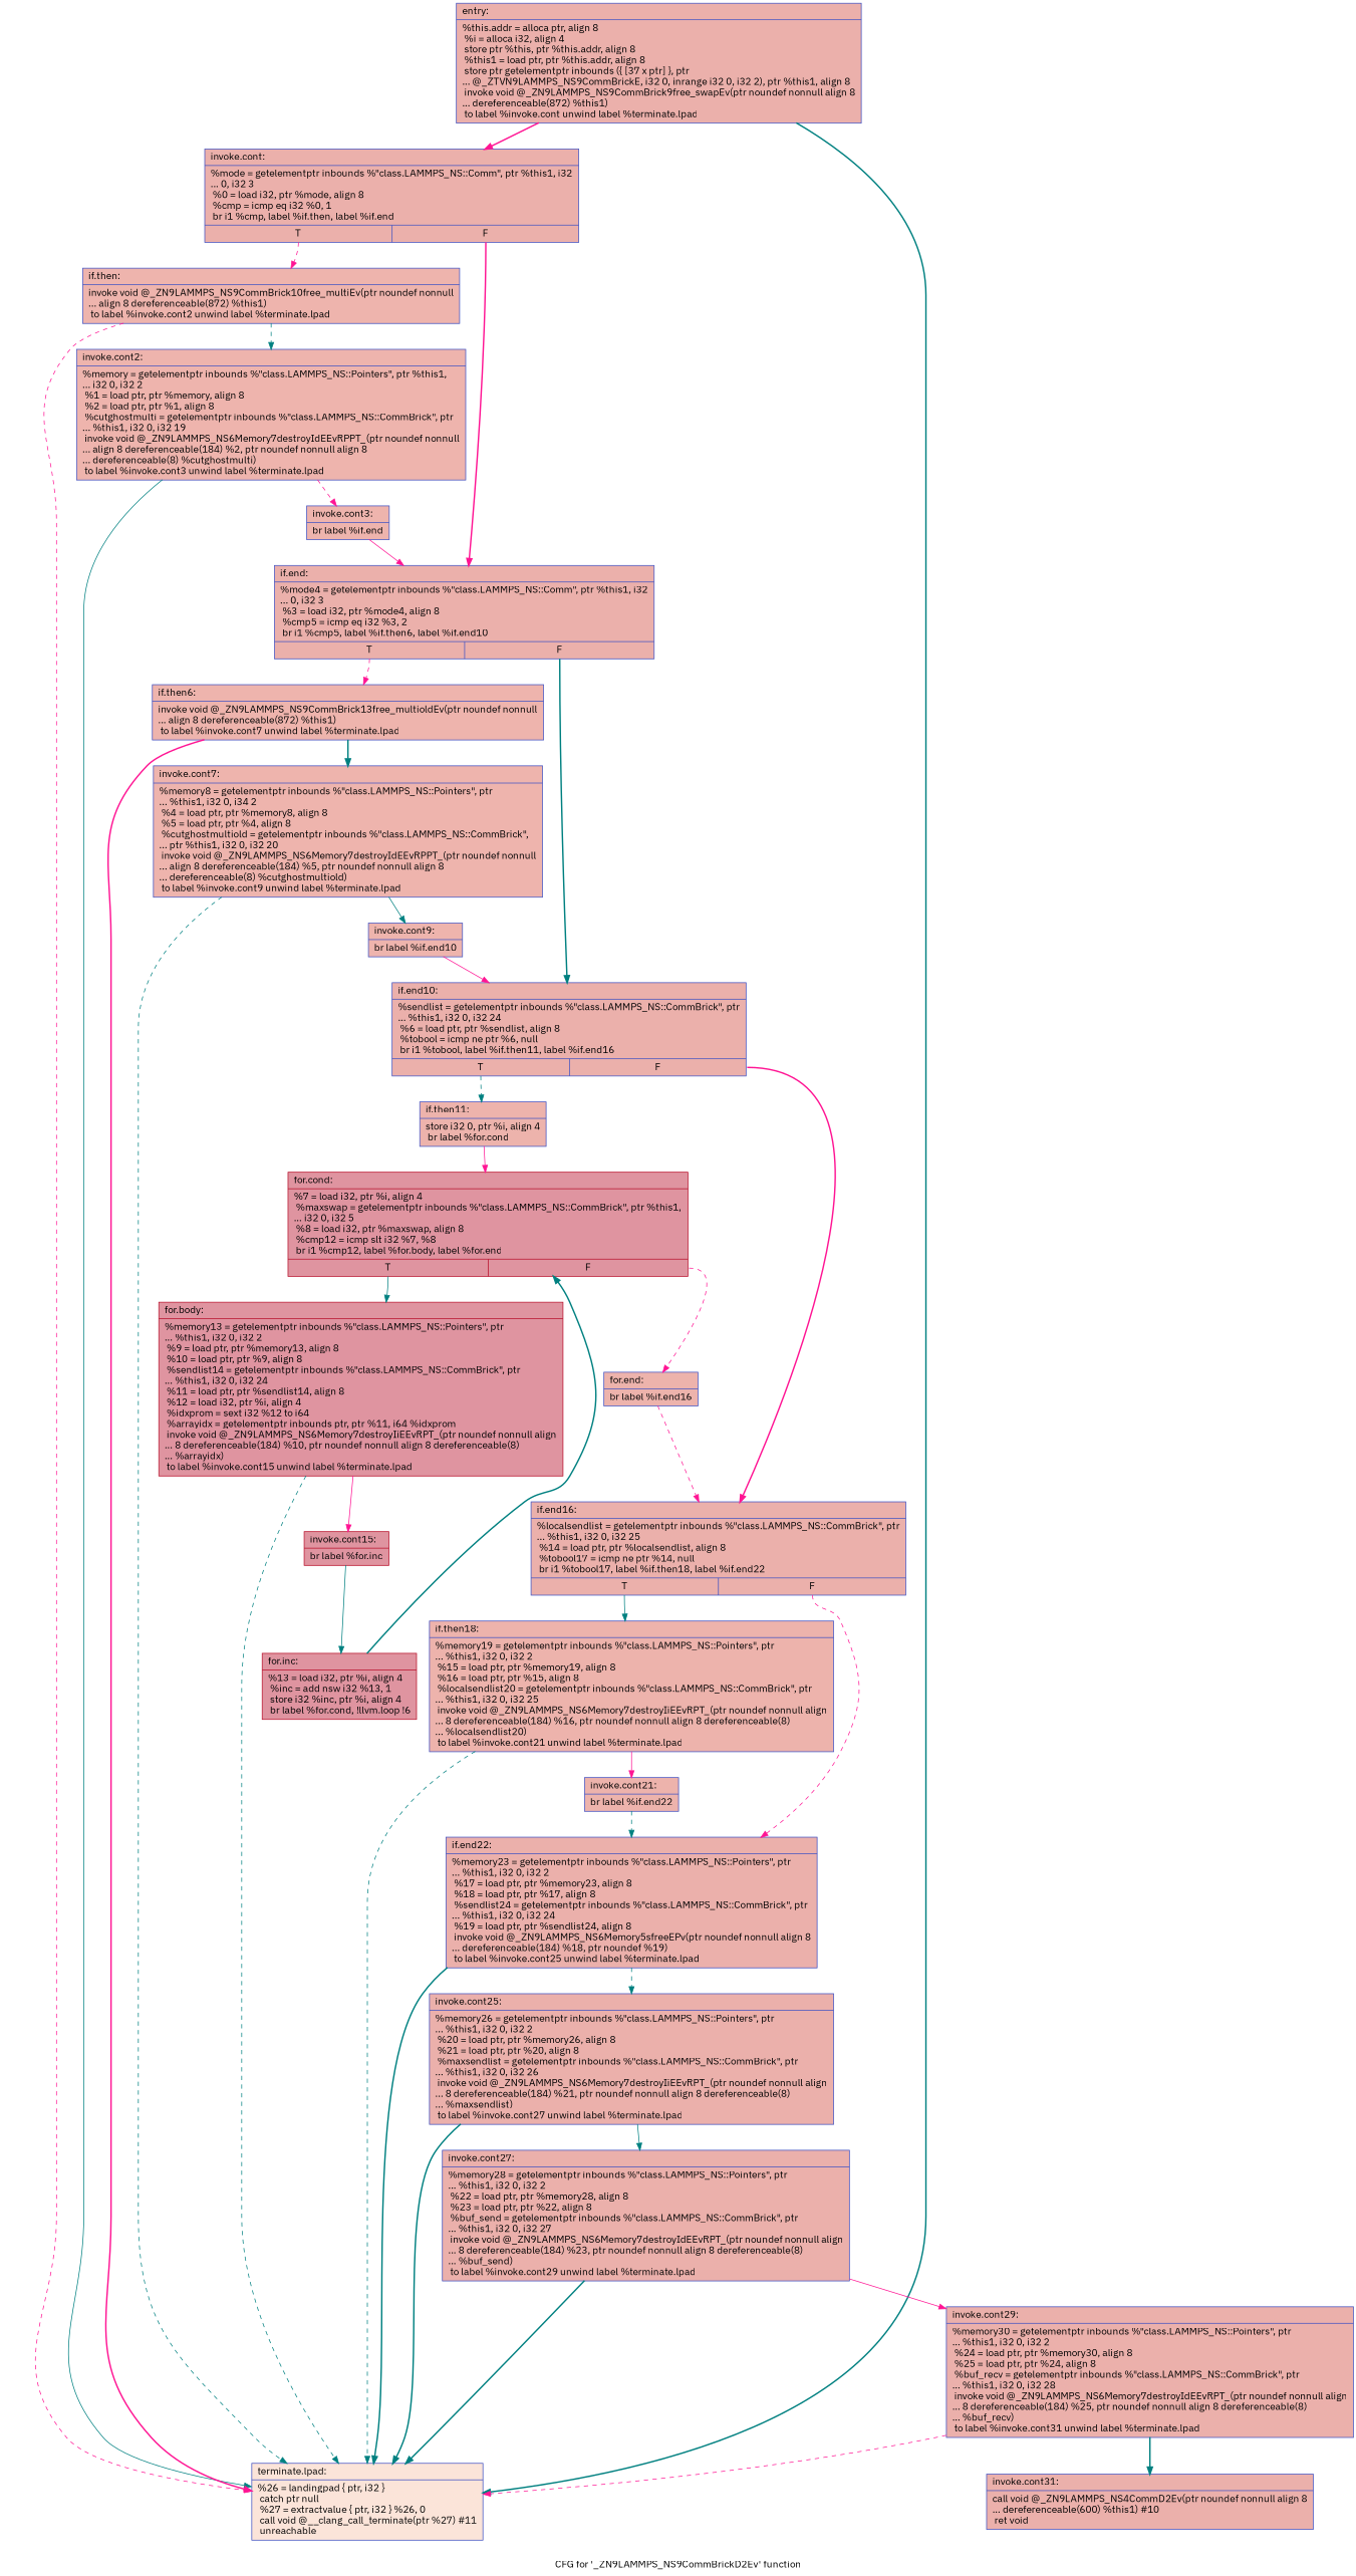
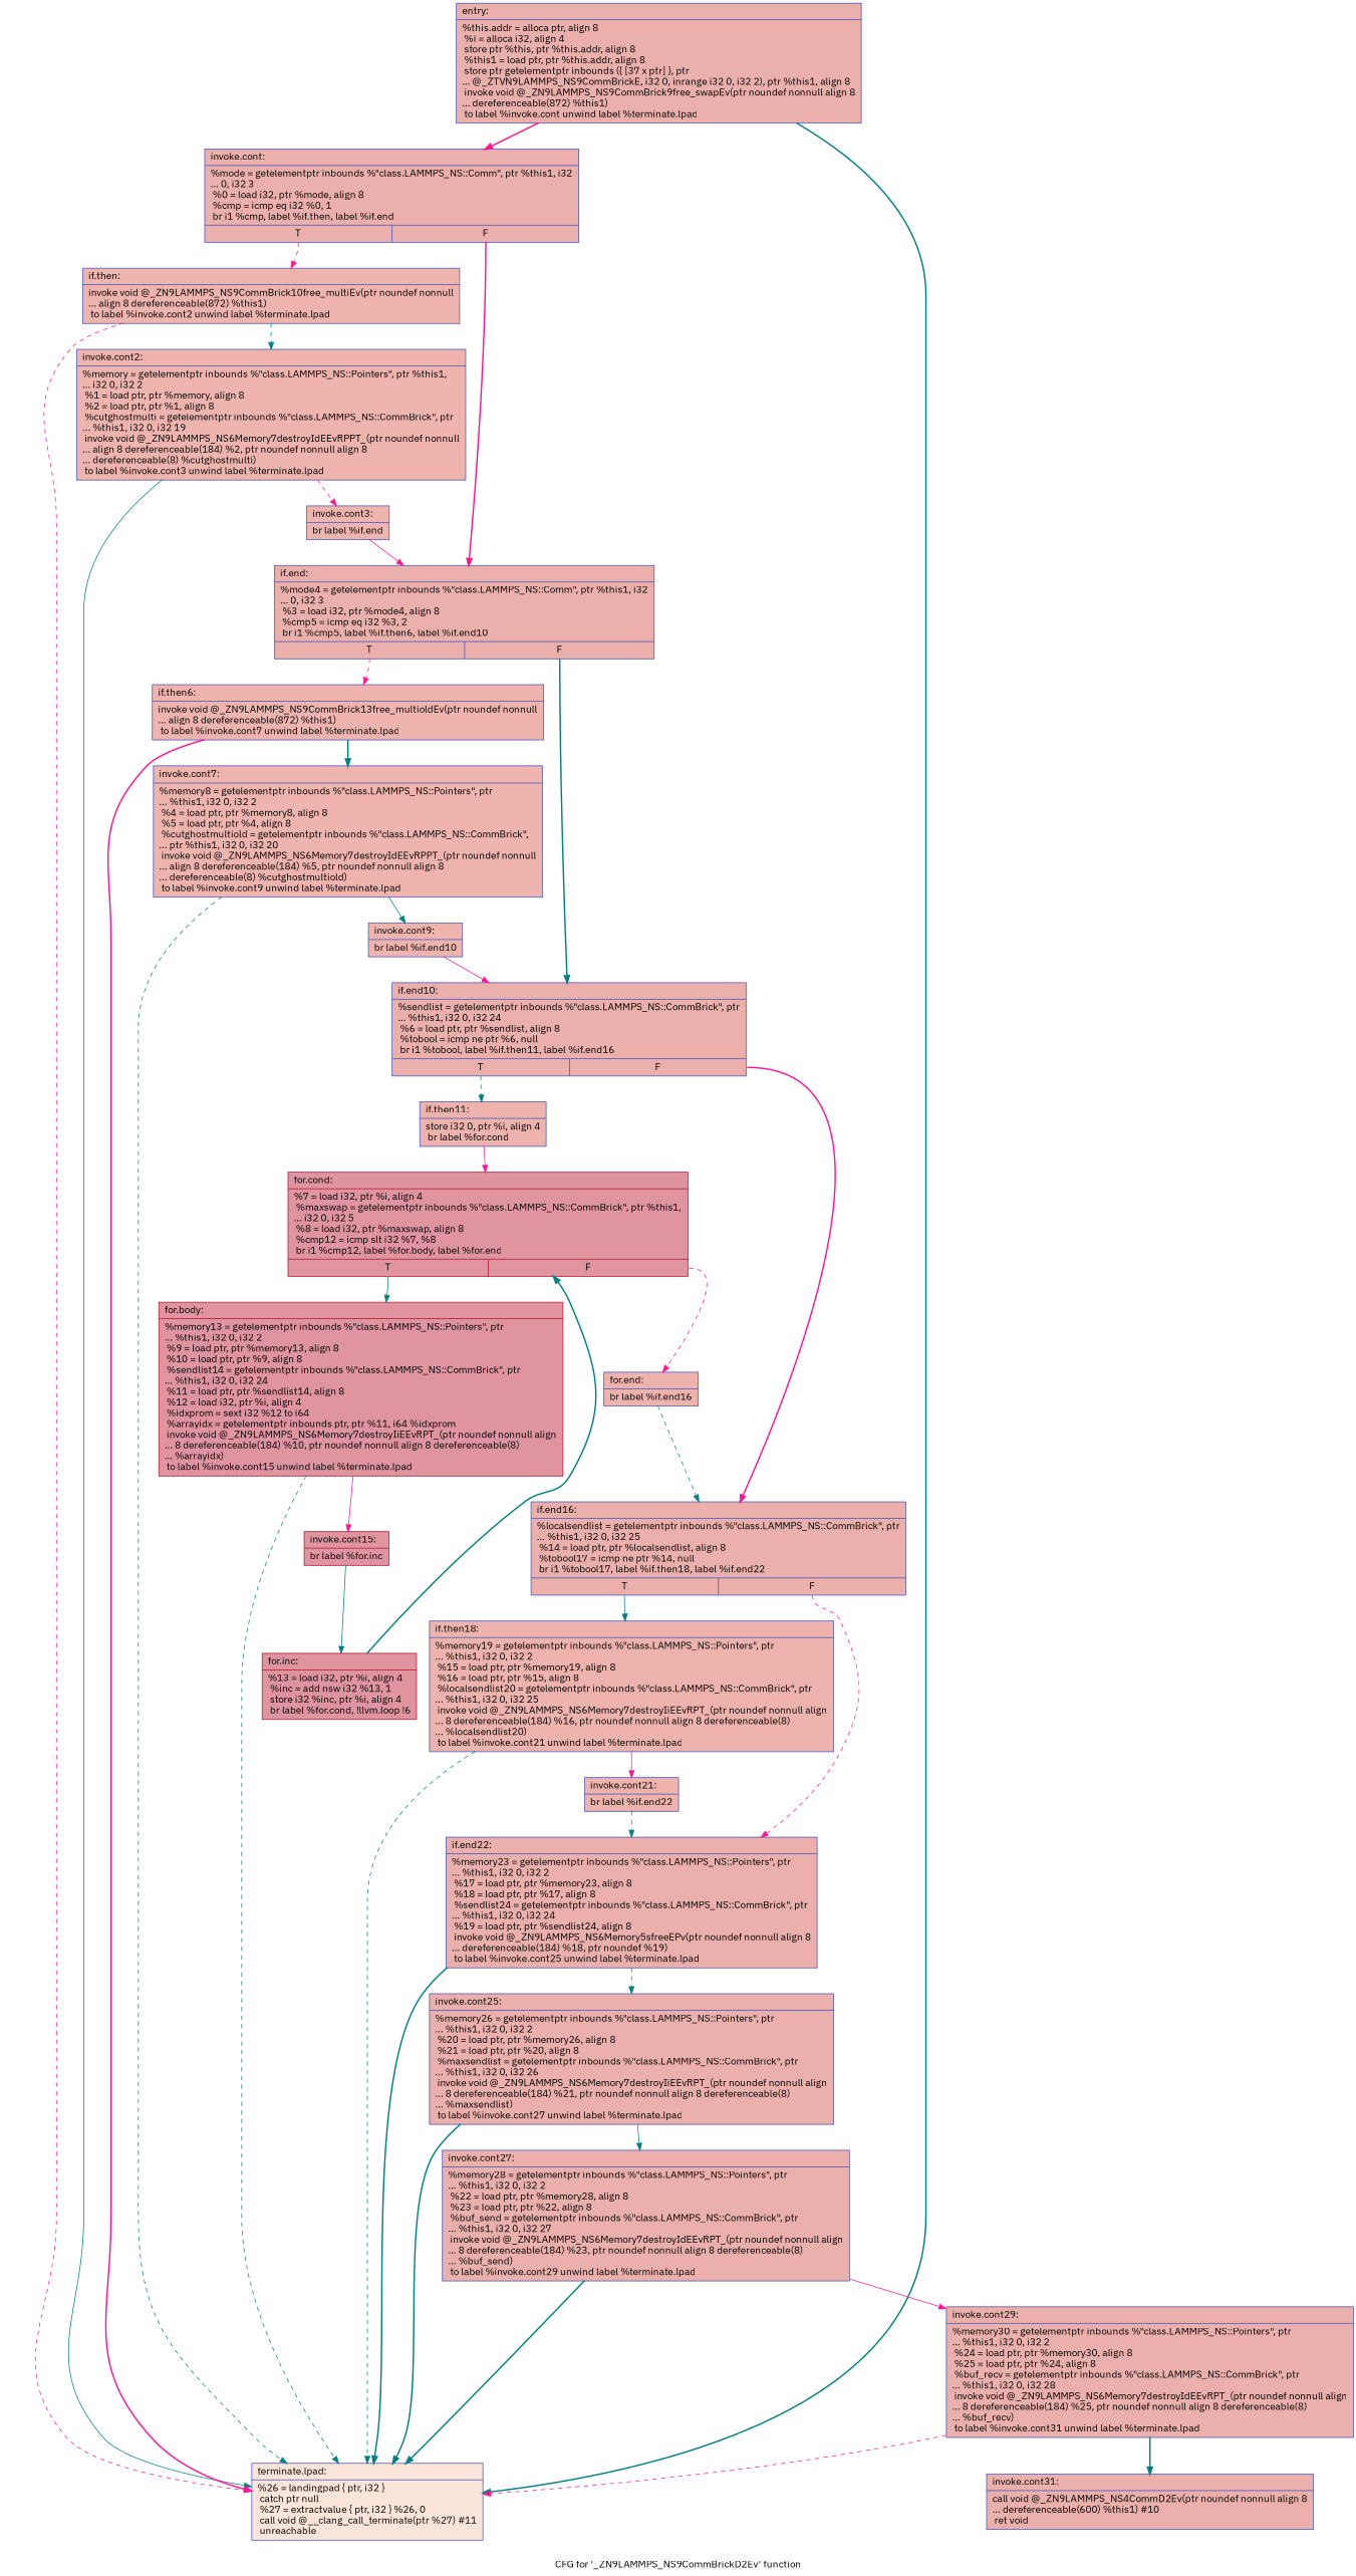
  digraph {
    fontname="IBM Plex Sans"
    label="CFG for '_ZN9LAMMPS_NS9CommBrickD2Ev' function"
    node [color="#3d50c3ff" fillcolor="#d24b4070" fontname="IBM Plex Sans" shape=record style=filled]
    edge [color=teal fontname="IBM Plex Sans" style=dashed]
    n1 [label="{entry:\l|  %this.addr = alloca ptr, align 8\l  %i = alloca i32, align 4\l  store ptr %this, ptr %this.addr, align 8\l  %this1 = load ptr, ptr %this.addr, align 8\l  store ptr getelementptr inbounds (\{ [37 x ptr] \}, ptr\l... @_ZTVN9LAMMPS_NS9CommBrickE, i32 0, inrange i32 0, i32 2), ptr %this1, align 8\l  invoke void @_ZN9LAMMPS_NS9CommBrick9free_swapEv(ptr noundef nonnull align 8\l... dereferenceable(872) %this1)\l          to label %invoke.cont unwind label %terminate.lpad\l}"]
    n2 [label="{invoke.cont:\l|  %mode = getelementptr inbounds %\"class.LAMMPS_NS::Comm\", ptr %this1, i32\l... 0, i32 3\l  %0 = load i32, ptr %mode, align 8\l  %cmp = icmp eq i32 %0, 1\l  br i1 %cmp, label %if.then, label %if.end\l|{<s0>T|<s1>F}}"]
    n3 [fillcolor="#f5c1a970" label="{terminate.lpad:\l|  %26 = landingpad \{ ptr, i32 \}\l          catch ptr null\l  %27 = extractvalue \{ ptr, i32 \} %26, 0\l  call void @__clang_call_terminate(ptr %27) #11\l  unreachable\l}"]
    n4 [fillcolor="#d8564670" label="{if.then:\l|  invoke void @_ZN9LAMMPS_NS9CommBrick10free_multiEv(ptr noundef nonnull\l... align 8 dereferenceable(872) %this1)\l          to label %invoke.cont2 unwind label %terminate.lpad\l}"]
    n5 [label="{if.end:\l|  %mode4 = getelementptr inbounds %\"class.LAMMPS_NS::Comm\", ptr %this1, i32\l... 0, i32 3\l  %3 = load i32, ptr %mode4, align 8\l  %cmp5 = icmp eq i32 %3, 2\l  br i1 %cmp5, label %if.then6, label %if.end10\l|{<s0>T|<s1>F}}"]
    n6 [fillcolor="#d8564670" label="{invoke.cont2:\l|  %memory = getelementptr inbounds %\"class.LAMMPS_NS::Pointers\", ptr %this1,\l... i32 0, i32 2\l  %1 = load ptr, ptr %memory, align 8\l  %2 = load ptr, ptr %1, align 8\l  %cutghostmulti = getelementptr inbounds %\"class.LAMMPS_NS::CommBrick\", ptr\l... %this1, i32 0, i32 19\l  invoke void @_ZN9LAMMPS_NS6Memory7destroyIdEEvRPPT_(ptr noundef nonnull\l... align 8 dereferenceable(184) %2, ptr noundef nonnull align 8\l... dereferenceable(8) %cutghostmulti)\l          to label %invoke.cont3 unwind label %terminate.lpad\l}"]
    n7 [fillcolor="#d8564670" label="{if.then6:\l|  invoke void @_ZN9LAMMPS_NS9CommBrick13free_multioldEv(ptr noundef nonnull\l... align 8 dereferenceable(872) %this1)\l          to label %invoke.cont7 unwind label %terminate.lpad\l}"]
    n8 [label="{if.end10:\l|  %sendlist = getelementptr inbounds %\"class.LAMMPS_NS::CommBrick\", ptr\l... %this1, i32 0, i32 24\l  %6 = load ptr, ptr %sendlist, align 8\l  %tobool = icmp ne ptr %6, null\l  br i1 %tobool, label %if.then11, label %if.end16\l|{<s0>T|<s1>F}}"]
    n9 [fillcolor="#d8564670" label="{invoke.cont3:\l|  br label %if.end\l}"]
-   n10 [fillcolor="#d8564670" label="{invoke.cont7:\l|  %memory8 = getelementptr inbounds %\"class.LAMMPS_NS::Pointers\", ptr\l... %this1, i32 0, i34 2\l  %4 = load ptr, ptr %memory8, align 8\l  %5 = load ptr, ptr %4, align 8\l  %cutghostmultiold = getelementptr inbounds %\"class.LAMMPS_NS::CommBrick\",\l... ptr %this1, i32 0, i32 20\l  invoke void @_ZN9LAMMPS_NS6Memory7destroyIdEEvRPPT_(ptr noundef nonnull\l... align 8 dereferenceable(184) %5, ptr noundef nonnull align 8\l... dereferenceable(8) %cutghostmultiold)\l          to label %invoke.cont9 unwind label %terminate.lpad\l}"]
+   n10 [fillcolor="#d8564670" label="{invoke.cont7:\l|  %memory8 = getelementptr inbounds %\"class.LAMMPS_NS::Pointers\", ptr\l... %this1, i32 0, i32 2\l  %4 = load ptr, ptr %memory8, align 8\l  %5 = load ptr, ptr %4, align 8\l  %cutghostmultiold = getelementptr inbounds %\"class.LAMMPS_NS::CommBrick\",\l... ptr %this1, i32 0, i32 20\l  invoke void @_ZN9LAMMPS_NS6Memory7destroyIdEEvRPPT_(ptr noundef nonnull\l... align 8 dereferenceable(184) %5, ptr noundef nonnull align 8\l... dereferenceable(8) %cutghostmultiold)\l          to label %invoke.cont9 unwind label %terminate.lpad\l}"]
    n11 [fillcolor="#d6524470" label="{if.then11:\l|  store i32 0, ptr %i, align 4\l  br label %for.cond\l}"]
    n12 [label="{if.end16:\l|  %localsendlist = getelementptr inbounds %\"class.LAMMPS_NS::CommBrick\", ptr\l... %this1, i32 0, i32 25\l  %14 = load ptr, ptr %localsendlist, align 8\l  %tobool17 = icmp ne ptr %14, null\l  br i1 %tobool17, label %if.then18, label %if.end22\l|{<s0>T|<s1>F}}"]
    n13 [fillcolor="#d8564670" label="{invoke.cont9:\l|  br label %if.end10\l}"]
    n14 [color="#b70d28ff" fillcolor="#b70d2870" label="{for.cond:\l|  %7 = load i32, ptr %i, align 4\l  %maxswap = getelementptr inbounds %\"class.LAMMPS_NS::CommBrick\", ptr %this1,\l... i32 0, i32 5\l  %8 = load i32, ptr %maxswap, align 8\l  %cmp12 = icmp slt i32 %7, %8\l  br i1 %cmp12, label %for.body, label %for.end\l|{<s0>T|<s1>F}}"]
    n15 [fillcolor="#d6524470" label="{if.then18:\l|  %memory19 = getelementptr inbounds %\"class.LAMMPS_NS::Pointers\", ptr\l... %this1, i32 0, i32 2\l  %15 = load ptr, ptr %memory19, align 8\l  %16 = load ptr, ptr %15, align 8\l  %localsendlist20 = getelementptr inbounds %\"class.LAMMPS_NS::CommBrick\", ptr\l... %this1, i32 0, i32 25\l  invoke void @_ZN9LAMMPS_NS6Memory7destroyIiEEvRPT_(ptr noundef nonnull align\l... 8 dereferenceable(184) %16, ptr noundef nonnull align 8 dereferenceable(8)\l... %localsendlist20)\l          to label %invoke.cont21 unwind label %terminate.lpad\l}"]
    n16 [label="{if.end22:\l|  %memory23 = getelementptr inbounds %\"class.LAMMPS_NS::Pointers\", ptr\l... %this1, i32 0, i32 2\l  %17 = load ptr, ptr %memory23, align 8\l  %18 = load ptr, ptr %17, align 8\l  %sendlist24 = getelementptr inbounds %\"class.LAMMPS_NS::CommBrick\", ptr\l... %this1, i32 0, i32 24\l  %19 = load ptr, ptr %sendlist24, align 8\l  invoke void @_ZN9LAMMPS_NS6Memory5sfreeEPv(ptr noundef nonnull align 8\l... dereferenceable(184) %18, ptr noundef %19)\l          to label %invoke.cont25 unwind label %terminate.lpad\l}"]
    n17 [color="#b70d28ff" fillcolor="#b70d2870" label="{for.body:\l|  %memory13 = getelementptr inbounds %\"class.LAMMPS_NS::Pointers\", ptr\l... %this1, i32 0, i32 2\l  %9 = load ptr, ptr %memory13, align 8\l  %10 = load ptr, ptr %9, align 8\l  %sendlist14 = getelementptr inbounds %\"class.LAMMPS_NS::CommBrick\", ptr\l... %this1, i32 0, i32 24\l  %11 = load ptr, ptr %sendlist14, align 8\l  %12 = load i32, ptr %i, align 4\l  %idxprom = sext i32 %12 to i64\l  %arrayidx = getelementptr inbounds ptr, ptr %11, i64 %idxprom\l  invoke void @_ZN9LAMMPS_NS6Memory7destroyIiEEvRPT_(ptr noundef nonnull align\l... 8 dereferenceable(184) %10, ptr noundef nonnull align 8 dereferenceable(8)\l... %arrayidx)\l          to label %invoke.cont15 unwind label %terminate.lpad\l}"]
    n18 [fillcolor="#d6524470" label="{for.end:\l|  br label %if.end16\l}"]
    n19 [fillcolor="#d6524470" label="{invoke.cont21:\l|  br label %if.end22\l}"]
    n20 [label="{invoke.cont25:\l|  %memory26 = getelementptr inbounds %\"class.LAMMPS_NS::Pointers\", ptr\l... %this1, i32 0, i32 2\l  %20 = load ptr, ptr %memory26, align 8\l  %21 = load ptr, ptr %20, align 8\l  %maxsendlist = getelementptr inbounds %\"class.LAMMPS_NS::CommBrick\", ptr\l... %this1, i32 0, i32 26\l  invoke void @_ZN9LAMMPS_NS6Memory7destroyIiEEvRPT_(ptr noundef nonnull align\l... 8 dereferenceable(184) %21, ptr noundef nonnull align 8 dereferenceable(8)\l... %maxsendlist)\l          to label %invoke.cont27 unwind label %terminate.lpad\l}"]
    n21 [color="#b70d28ff" fillcolor="#b70d2870" label="{invoke.cont15:\l|  br label %for.inc\l}"]
    n22 [color="#b70d28ff" fillcolor="#b70d2870" label="{for.inc:\l|  %13 = load i32, ptr %i, align 4\l  %inc = add nsw i32 %13, 1\l  store i32 %inc, ptr %i, align 4\l  br label %for.cond, !llvm.loop !6\l}"]
    n23 [label="{invoke.cont27:\l|  %memory28 = getelementptr inbounds %\"class.LAMMPS_NS::Pointers\", ptr\l... %this1, i32 0, i32 2\l  %22 = load ptr, ptr %memory28, align 8\l  %23 = load ptr, ptr %22, align 8\l  %buf_send = getelementptr inbounds %\"class.LAMMPS_NS::CommBrick\", ptr\l... %this1, i32 0, i32 27\l  invoke void @_ZN9LAMMPS_NS6Memory7destroyIdEEvRPT_(ptr noundef nonnull align\l... 8 dereferenceable(184) %23, ptr noundef nonnull align 8 dereferenceable(8)\l... %buf_send)\l          to label %invoke.cont29 unwind label %terminate.lpad\l}"]
    n24 [label="{invoke.cont29:\l|  %memory30 = getelementptr inbounds %\"class.LAMMPS_NS::Pointers\", ptr\l... %this1, i32 0, i32 2\l  %24 = load ptr, ptr %memory30, align 8\l  %25 = load ptr, ptr %24, align 8\l  %buf_recv = getelementptr inbounds %\"class.LAMMPS_NS::CommBrick\", ptr\l... %this1, i32 0, i32 28\l  invoke void @_ZN9LAMMPS_NS6Memory7destroyIdEEvRPT_(ptr noundef nonnull align\l... 8 dereferenceable(184) %25, ptr noundef nonnull align 8 dereferenceable(8)\l... %buf_recv)\l          to label %invoke.cont31 unwind label %terminate.lpad\l}"]
    n25 [label="{invoke.cont31:\l|  call void @_ZN9LAMMPS_NS4CommD2Ev(ptr noundef nonnull align 8\l... dereferenceable(600) %this1) #10\l  ret void\l}"]
    n1 -> n2 [color=deeppink style=bold]
    n1 -> n3 [style=bold]
    n2 -> n4 [color=deeppink tailport=s0]
    n2 -> n5 [color=deeppink style=bold tailport=s1]
    n4 -> n3 [color=deeppink]
    n4 -> n6
    n5 -> n7 [color=deeppink tailport=s0]
    n5 -> n8 [style=bold tailport=s1]
    n6 -> n3 [style=solid]
    n6 -> n9 [color=deeppink]
    n7 -> n3 [color=deeppink style=bold]
    n7 -> n10 [style=bold]
    n8 -> n11 [tailport=s0]
    n8 -> n12 [color=deeppink style=bold tailport=s1]
    n9 -> n5 [color=deeppink style=solid]
    n10 -> n3
    n10 -> n13 [style=solid]
    n11 -> n14 [color=deeppink style=solid]
    n12 -> n15 [style=solid tailport=s0]
    n12 -> n16 [color=deeppink tailport=s1]
    n13 -> n8 [color=deeppink style=solid]
    n14 -> n17 [style=solid tailport=s0]
    n14 -> n18 [color=deeppink tailport=s1]
    n15 -> n3
    n15 -> n19 [color=deeppink style=solid]
    n16 -> n3 [style=bold]
    n16 -> n20
    n17 -> n3
    n17 -> n21 [color=deeppink style=solid]
-   n18 -> n12 [color=deeppink]
+   n18 -> n12
    n19 -> n16
    n20 -> n3 [style=bold]
    n20 -> n23 [style=solid]
    n21 -> n22 [style=solid]
    n22 -> n14 [style=bold]
    n23 -> n3 [style=bold]
    n23 -> n24 [color=deeppink style=solid]
    n24 -> n3 [color=deeppink]
    n24 -> n25 [style=bold]
  }
